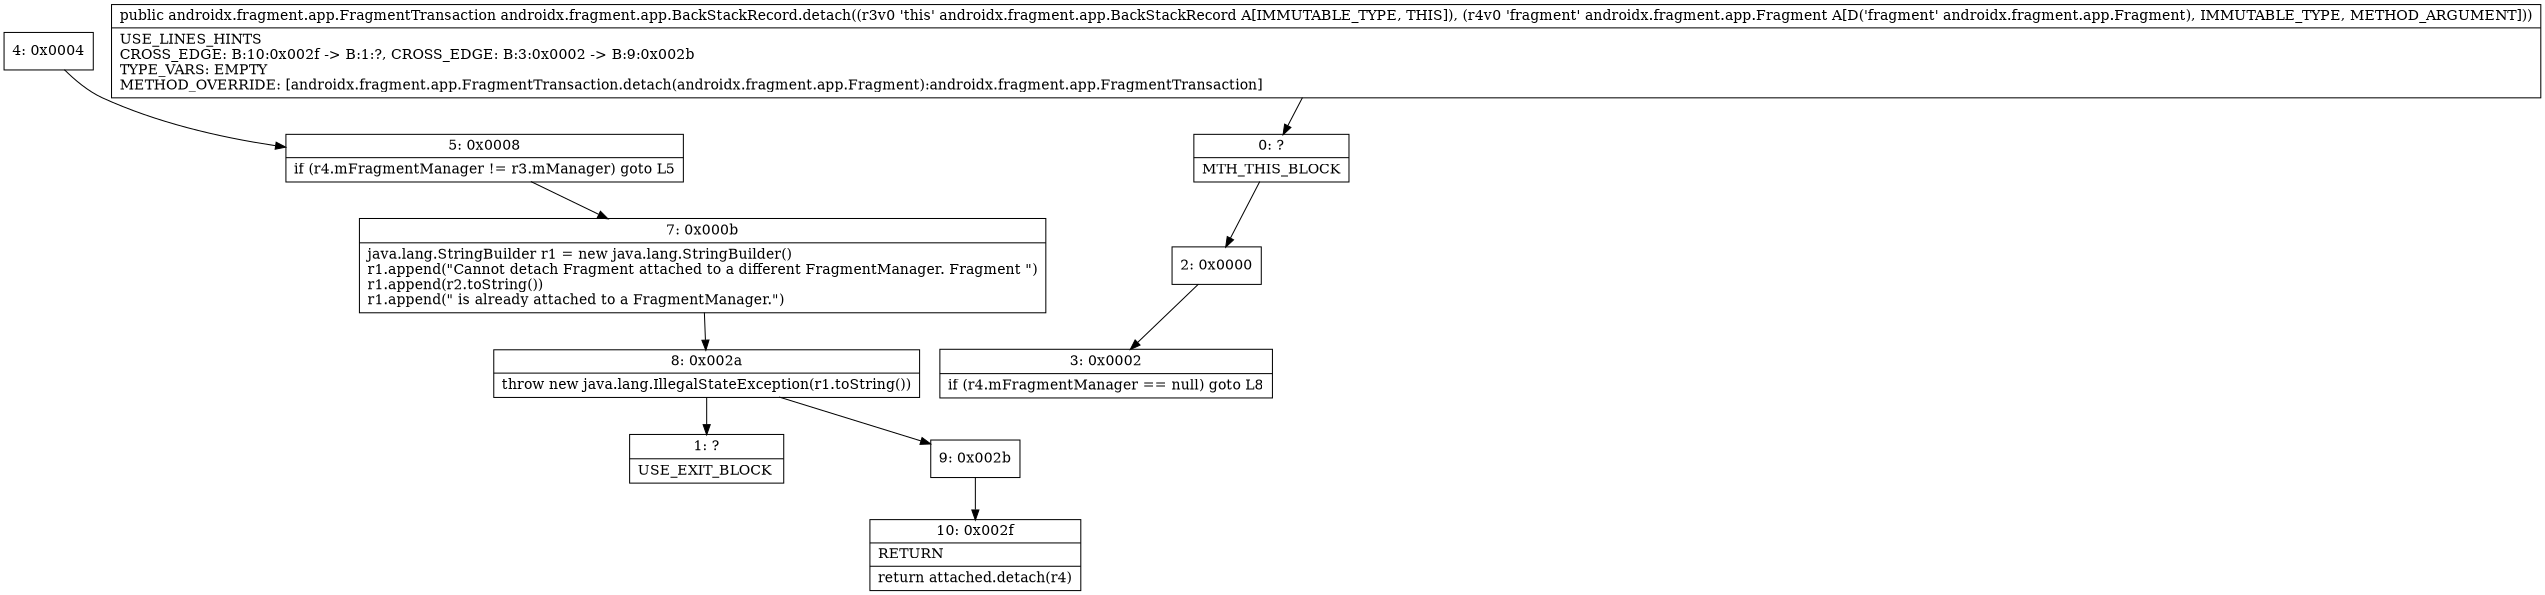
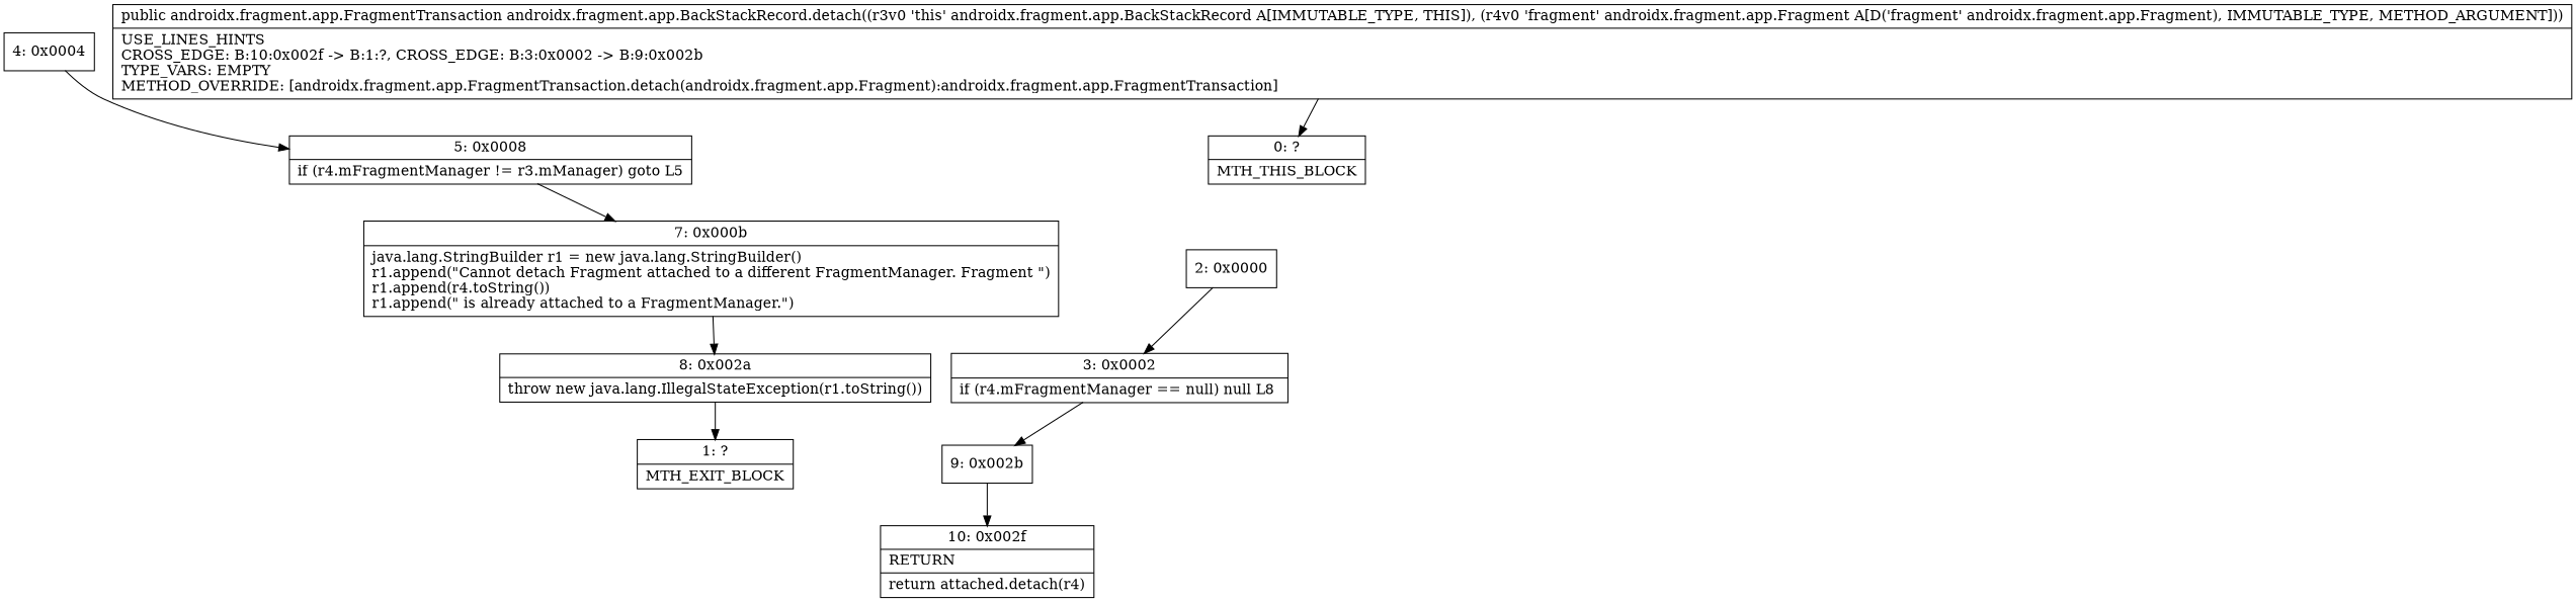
  digraph {
    node [shape=record]
    n1 [label="{0\:\ ?|MTH_THIS_BLOCK\l}"]
    n2 [label="{2\:\ 0x0000}"]
-   n3 [label="{3\:\ 0x0002|if (r4.mFragmentManager == null) goto L8\l}"]
+   n3 [label="{3\:\ 0x0002|if (r4.mFragmentManager == null) null L8\l}"]
    n4 [label="{9\:\ 0x002b}"]
    n5 [label="{4\:\ 0x0004}"]
    n6 [label="{5\:\ 0x0008|if (r4.mFragmentManager != r3.mManager) goto L5\l}"]
    n7 [label="{10\:\ 0x002f|RETURN\l|return attached.detach(r4)\l}"]
-   n8 [label="{7\:\ 0x000b|java.lang.StringBuilder r1 = new java.lang.StringBuilder()\lr1.append(\"Cannot detach Fragment attached to a different FragmentManager. Fragment \")\lr1.append(r2.toString())\lr1.append(\" is already attached to a FragmentManager.\")\l}"]
+   n8 [label="{7\:\ 0x000b|java.lang.StringBuilder r1 = new java.lang.StringBuilder()\lr1.append(\"Cannot detach Fragment attached to a different FragmentManager. Fragment \")\lr1.append(r4.toString())\lr1.append(\" is already attached to a FragmentManager.\")\l}"]
    n9 [label="{8\:\ 0x002a|throw new java.lang.IllegalStateException(r1.toString())\l}"]
-   n10 [label="{1\:\ ?|USE_EXIT_BLOCK\l}"]
+   n10 [label="{1\:\ ?|MTH_EXIT_BLOCK\l}"]
    n11 [label="{public androidx.fragment.app.FragmentTransaction androidx.fragment.app.BackStackRecord.detach((r3v0 'this' androidx.fragment.app.BackStackRecord A[IMMUTABLE_TYPE, THIS]), (r4v0 'fragment' androidx.fragment.app.Fragment A[D('fragment' androidx.fragment.app.Fragment), IMMUTABLE_TYPE, METHOD_ARGUMENT]))  | USE_LINES_HINTS\lCROSS_EDGE: B:10:0x002f \-\> B:1:?, CROSS_EDGE: B:3:0x0002 \-\> B:9:0x002b\lTYPE_VARS: EMPTY\lMETHOD_OVERRIDE: [androidx.fragment.app.FragmentTransaction.detach(androidx.fragment.app.Fragment):androidx.fragment.app.FragmentTransaction]\l}"]
-   n1 -> n2
    n2 -> n3
-   n9 -> n4
+   n3 -> n4
    n4 -> n7
    n5 -> n6
    n6 -> n8
    n8 -> n9
    n9 -> n10
    n11 -> n1
  }
